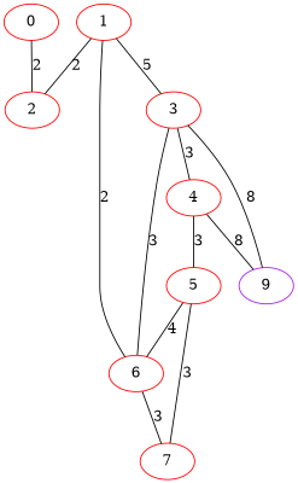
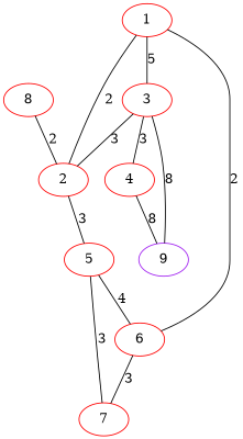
  graph {
    node [color=red weight=1]
-   0
+   0 [label=8]
    2
    1
    3
    6
    4
    n7 [color=purple label=9 weight=4]
    7
    5
    0 -- 2 [label=2]
    1 -- 2 [label=2]
    1 -- 3 [label=5]
    1 -- 6 [label=2]
-   3 -- 6 [label=3]
+   3 -- 2 [label=3]
    3 -- 4 [label=3]
    3 -- n7 [label=8]
    6 -- 7 [label=3]
    4 -- n7 [label=8]
-   4 -- 5 [label=3]
+   2 -- 5 [label=3]
    5 -- 6 [label=4]
    5 -- 7 [label=3]
  }
